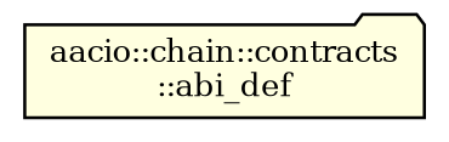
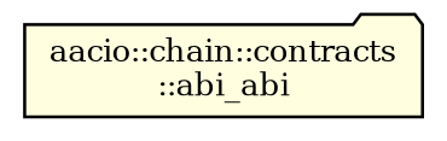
  digraph {
    rankdir=TB
    fontname="DejaVu Serif"
-   n1 [color=black fillcolor=lightyellow fontname="DejaVu Serif" fontsize=10 height=0.2 label="aacio::chain::contracts\l::abi_def" shape=folder style=filled width=0.4]
+   n1 [color=black fillcolor=lightyellow fontname="DejaVu Serif" fontsize=10 height=0.2 label="aacio::chain::contracts\l::abi_abi" shape=folder style=filled width=0.4]
  }
